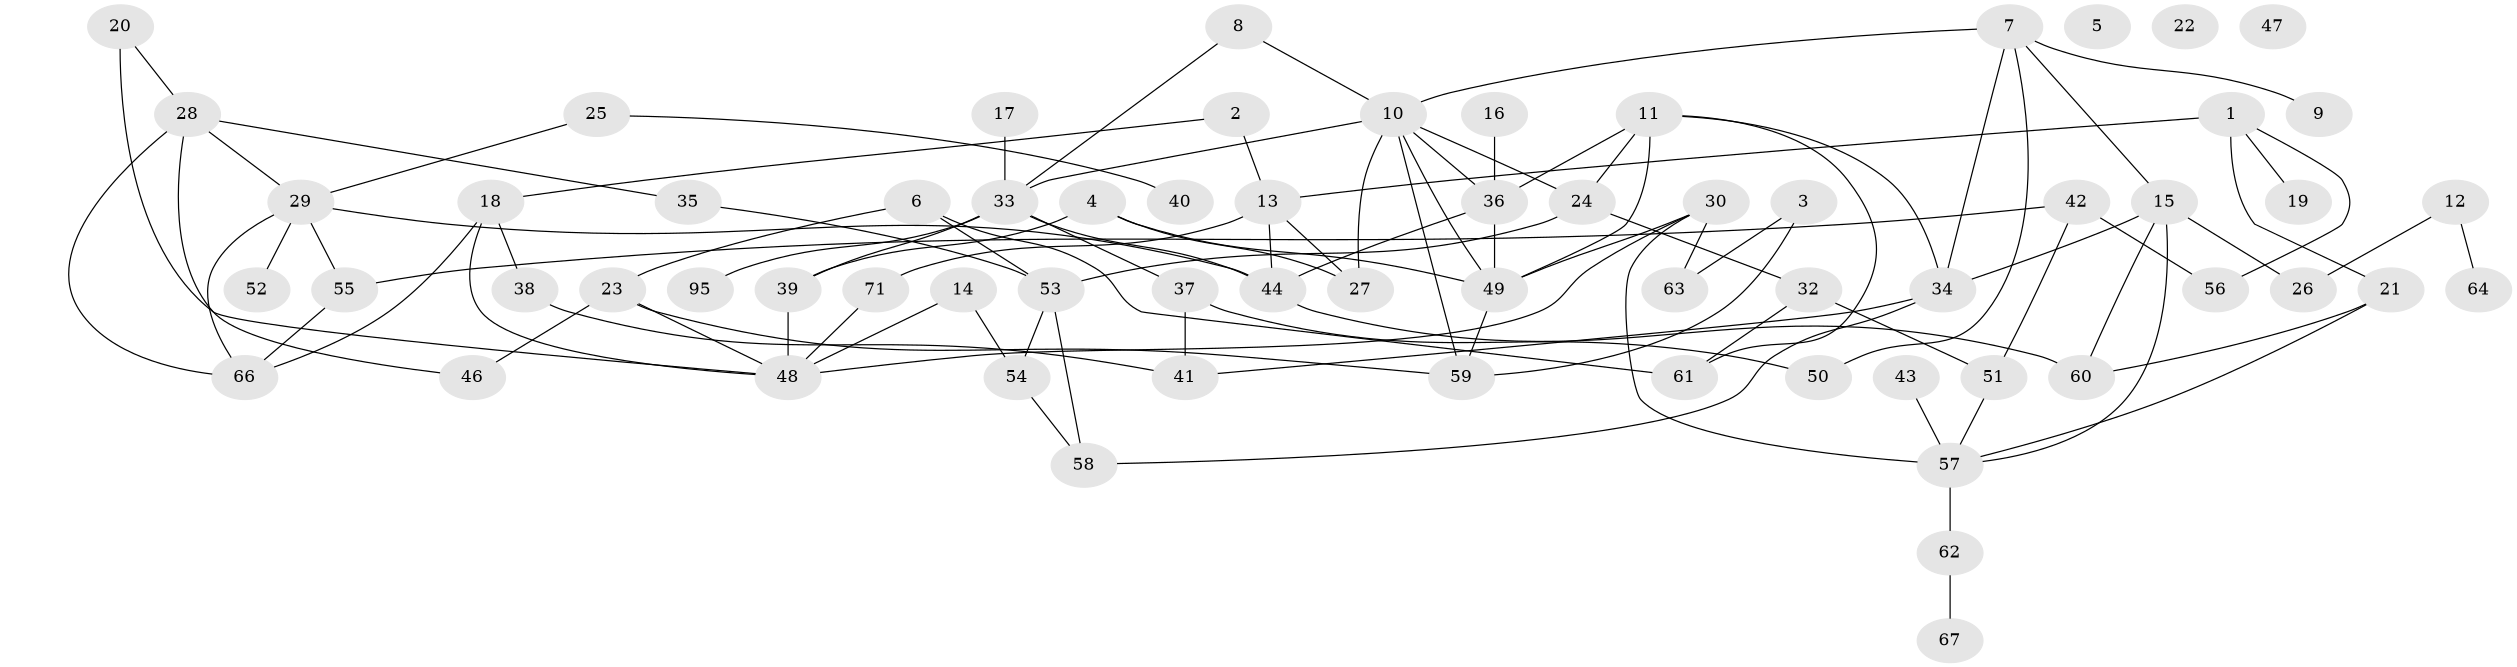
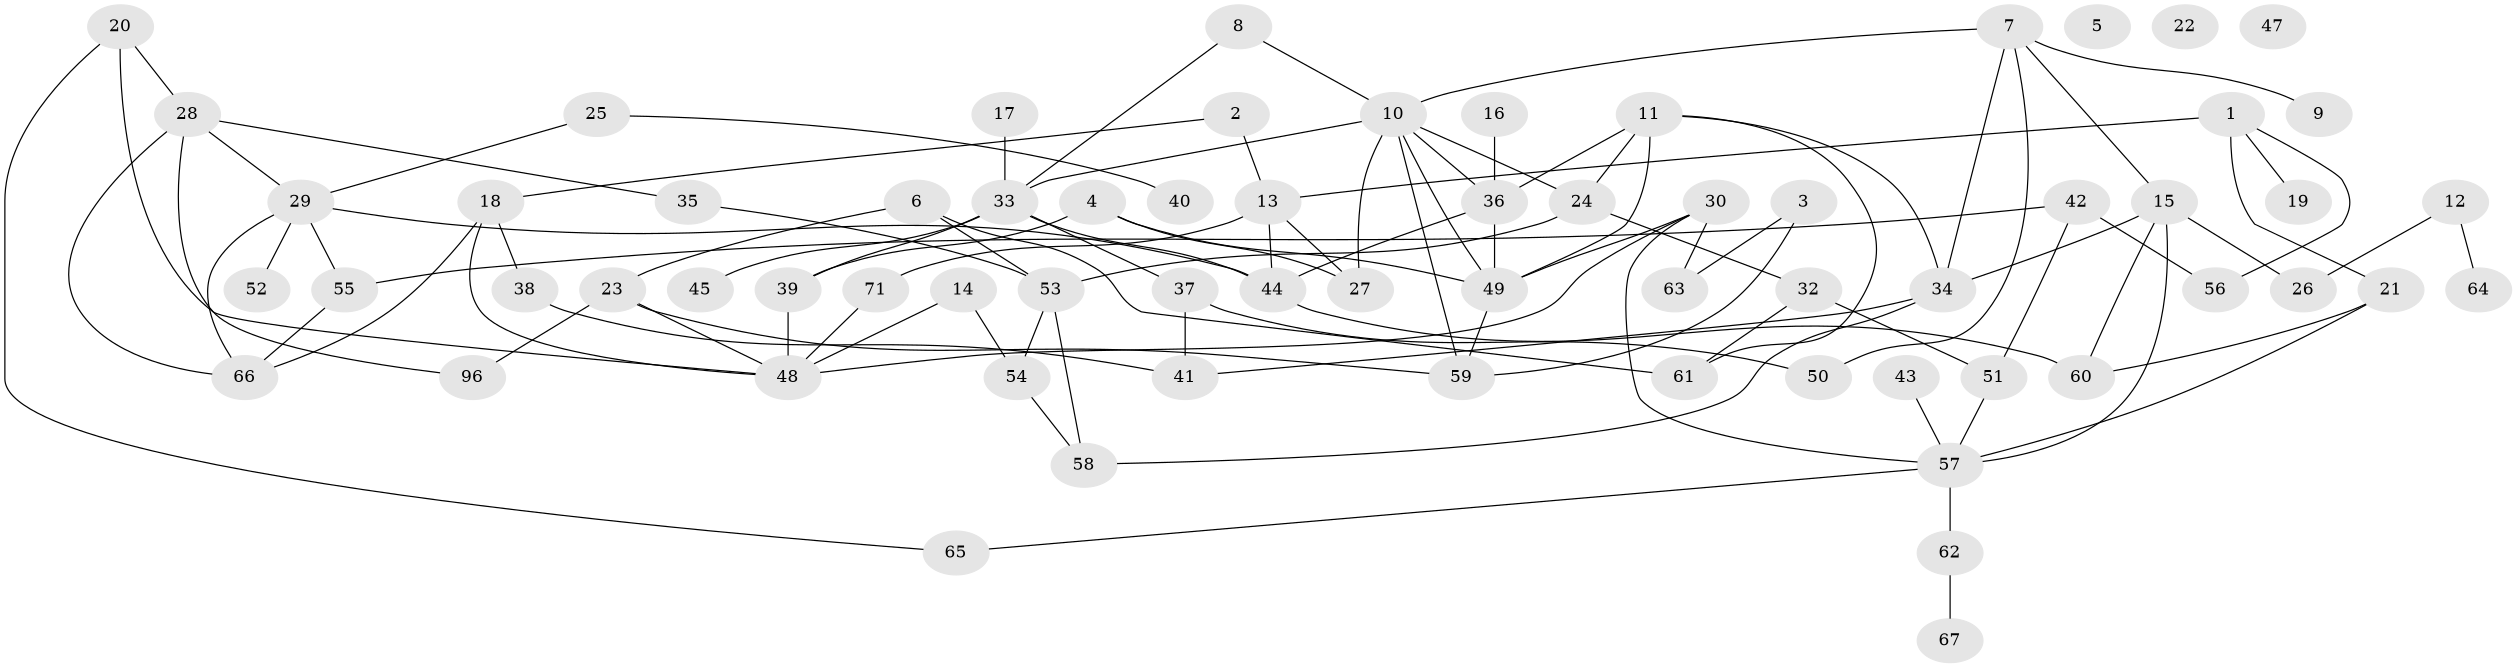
  graph {
    node [color=gray90 style=filled]
    1
    13
    19
    21
    56
    27
    n7 [label=71]
    44
    57
    60
    2
    18
    48
    38
    66
    3
    59
    63
    4
    39
    49
    5
    6
    23
    53
    61
-   46
+   46 [label=96]
    54
    58
    7
    9
    10
    15
    34
    50
    33
    24
    36
    26
    41
    8
    37
-   45 [label=95]
+   45
    32
    11
    12
    64
    14
+   65
    62
    16
    17
    20
    28
    29
    35
    22
    51
    25
    40
    52
    55
    30
    42
    43
    47
    67
    1 -- 13
    1 -- 19
    1 -- 21
    1 -- 56
    13 -- 27
    13 -- n7
    13 -- 44
    21 -- 57
    21 -- 60
    n7 -- 48
    44 -- 60
+   57 -- 65
    57 -- 62
    2 -- 13
    2 -- 18
    18 -- 48
    18 -- 38
    18 -- 66
    38 -- 41
    3 -- 59
    3 -- 63
    4 -- 27
    4 -- 39
    4 -- 49
    39 -- 48
    49 -- 59
    6 -- 23
    6 -- 53
    6 -- 61
    23 -- 48
    23 -- 59
    23 -- 46
    53 -- 54
    53 -- 58
    54 -- 58
    7 -- 9
    7 -- 10
    7 -- 15
    7 -- 34
    7 -- 50
    10 -- 27
    10 -- 59
    10 -- 49
    10 -- 33
    10 -- 24
    10 -- 36
    15 -- 57
    15 -- 60
    15 -- 34
    15 -- 26
    34 -- 58
    34 -- 41
    33 -- 44
    33 -- 39
    33 -- 37
    33 -- 45
    24 -- 53
    24 -- 32
    36 -- 44
    36 -- 49
    8 -- 10
    8 -- 33
    37 -- 50
    37 -- 41
    32 -- 61
    32 -- 51
    11 -- 49
    11 -- 61
    11 -- 34
    11 -- 24
    11 -- 36
    12 -- 26
    12 -- 64
    14 -- 48
    14 -- 54
    62 -- 67
    16 -- 36
    17 -- 33
    20 -- 48
+   20 -- 65
    20 -- 28
    28 -- 66
    28 -- 46
    28 -- 29
    28 -- 35
    29 -- 44
    29 -- 66
    29 -- 52
    29 -- 55
    35 -- 53
    51 -- 57
    25 -- 29
    25 -- 40
    55 -- 66
    30 -- 57
    30 -- 48
    30 -- 63
    30 -- 49
    42 -- 56
    42 -- 51
    42 -- 55
    43 -- 57
  }
